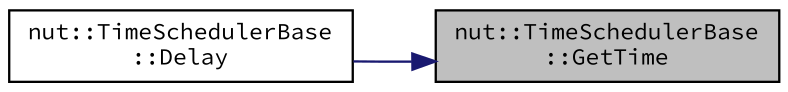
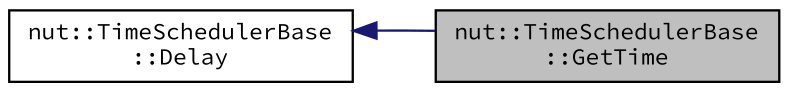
  digraph {
    rankdir=RL
    fontname="Source Code Pro"
    node [color=black fontname="Source Code Pro" fontsize=10 shape=record style=filled]
    n1 [fillcolor=grey75 fontcolor=black height=0.2 label="nut::TimeSchedulerBase\l::GetTime" width=0.4]
    n2 [fillcolor=white height=0.2 label="nut::TimeSchedulerBase\l::Delay" width=0.4]
-   n1 -> n2 [color=midnightblue dir=back fontname="Source Code Pro" fontsize=10 labelfontname=Helvetica labelfontsize=10 style=solid]
+   n2 -> n1 [color=midnightblue dir=back fontname="Source Code Pro" fontsize=10 labelfontname=Helvetica labelfontsize=10 style=solid]
  }
